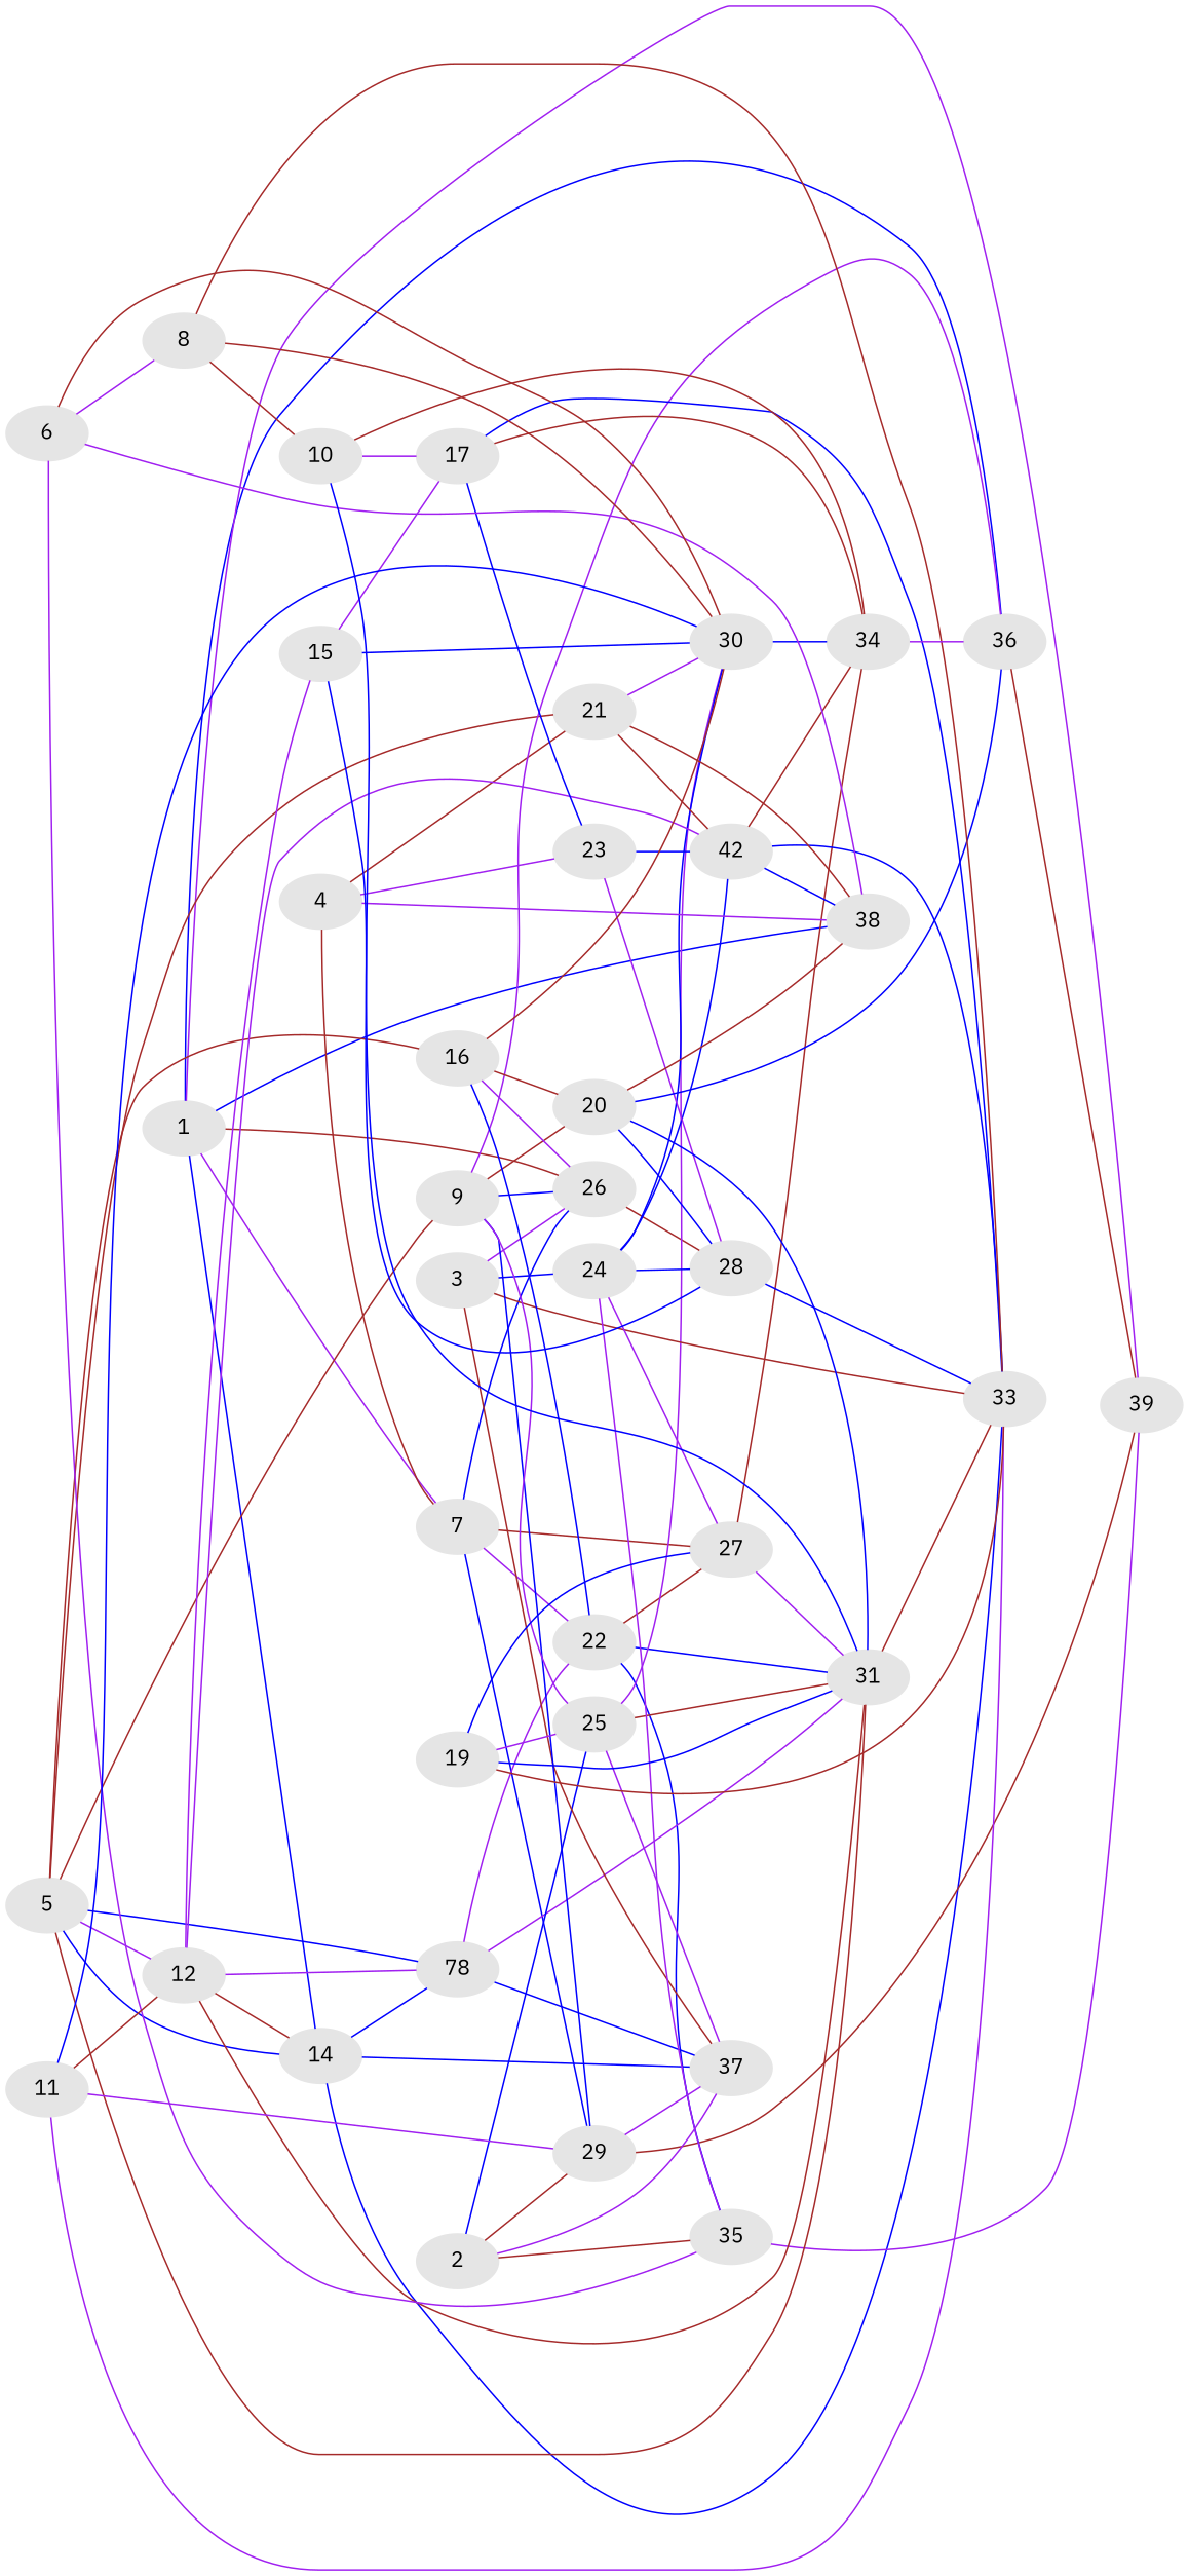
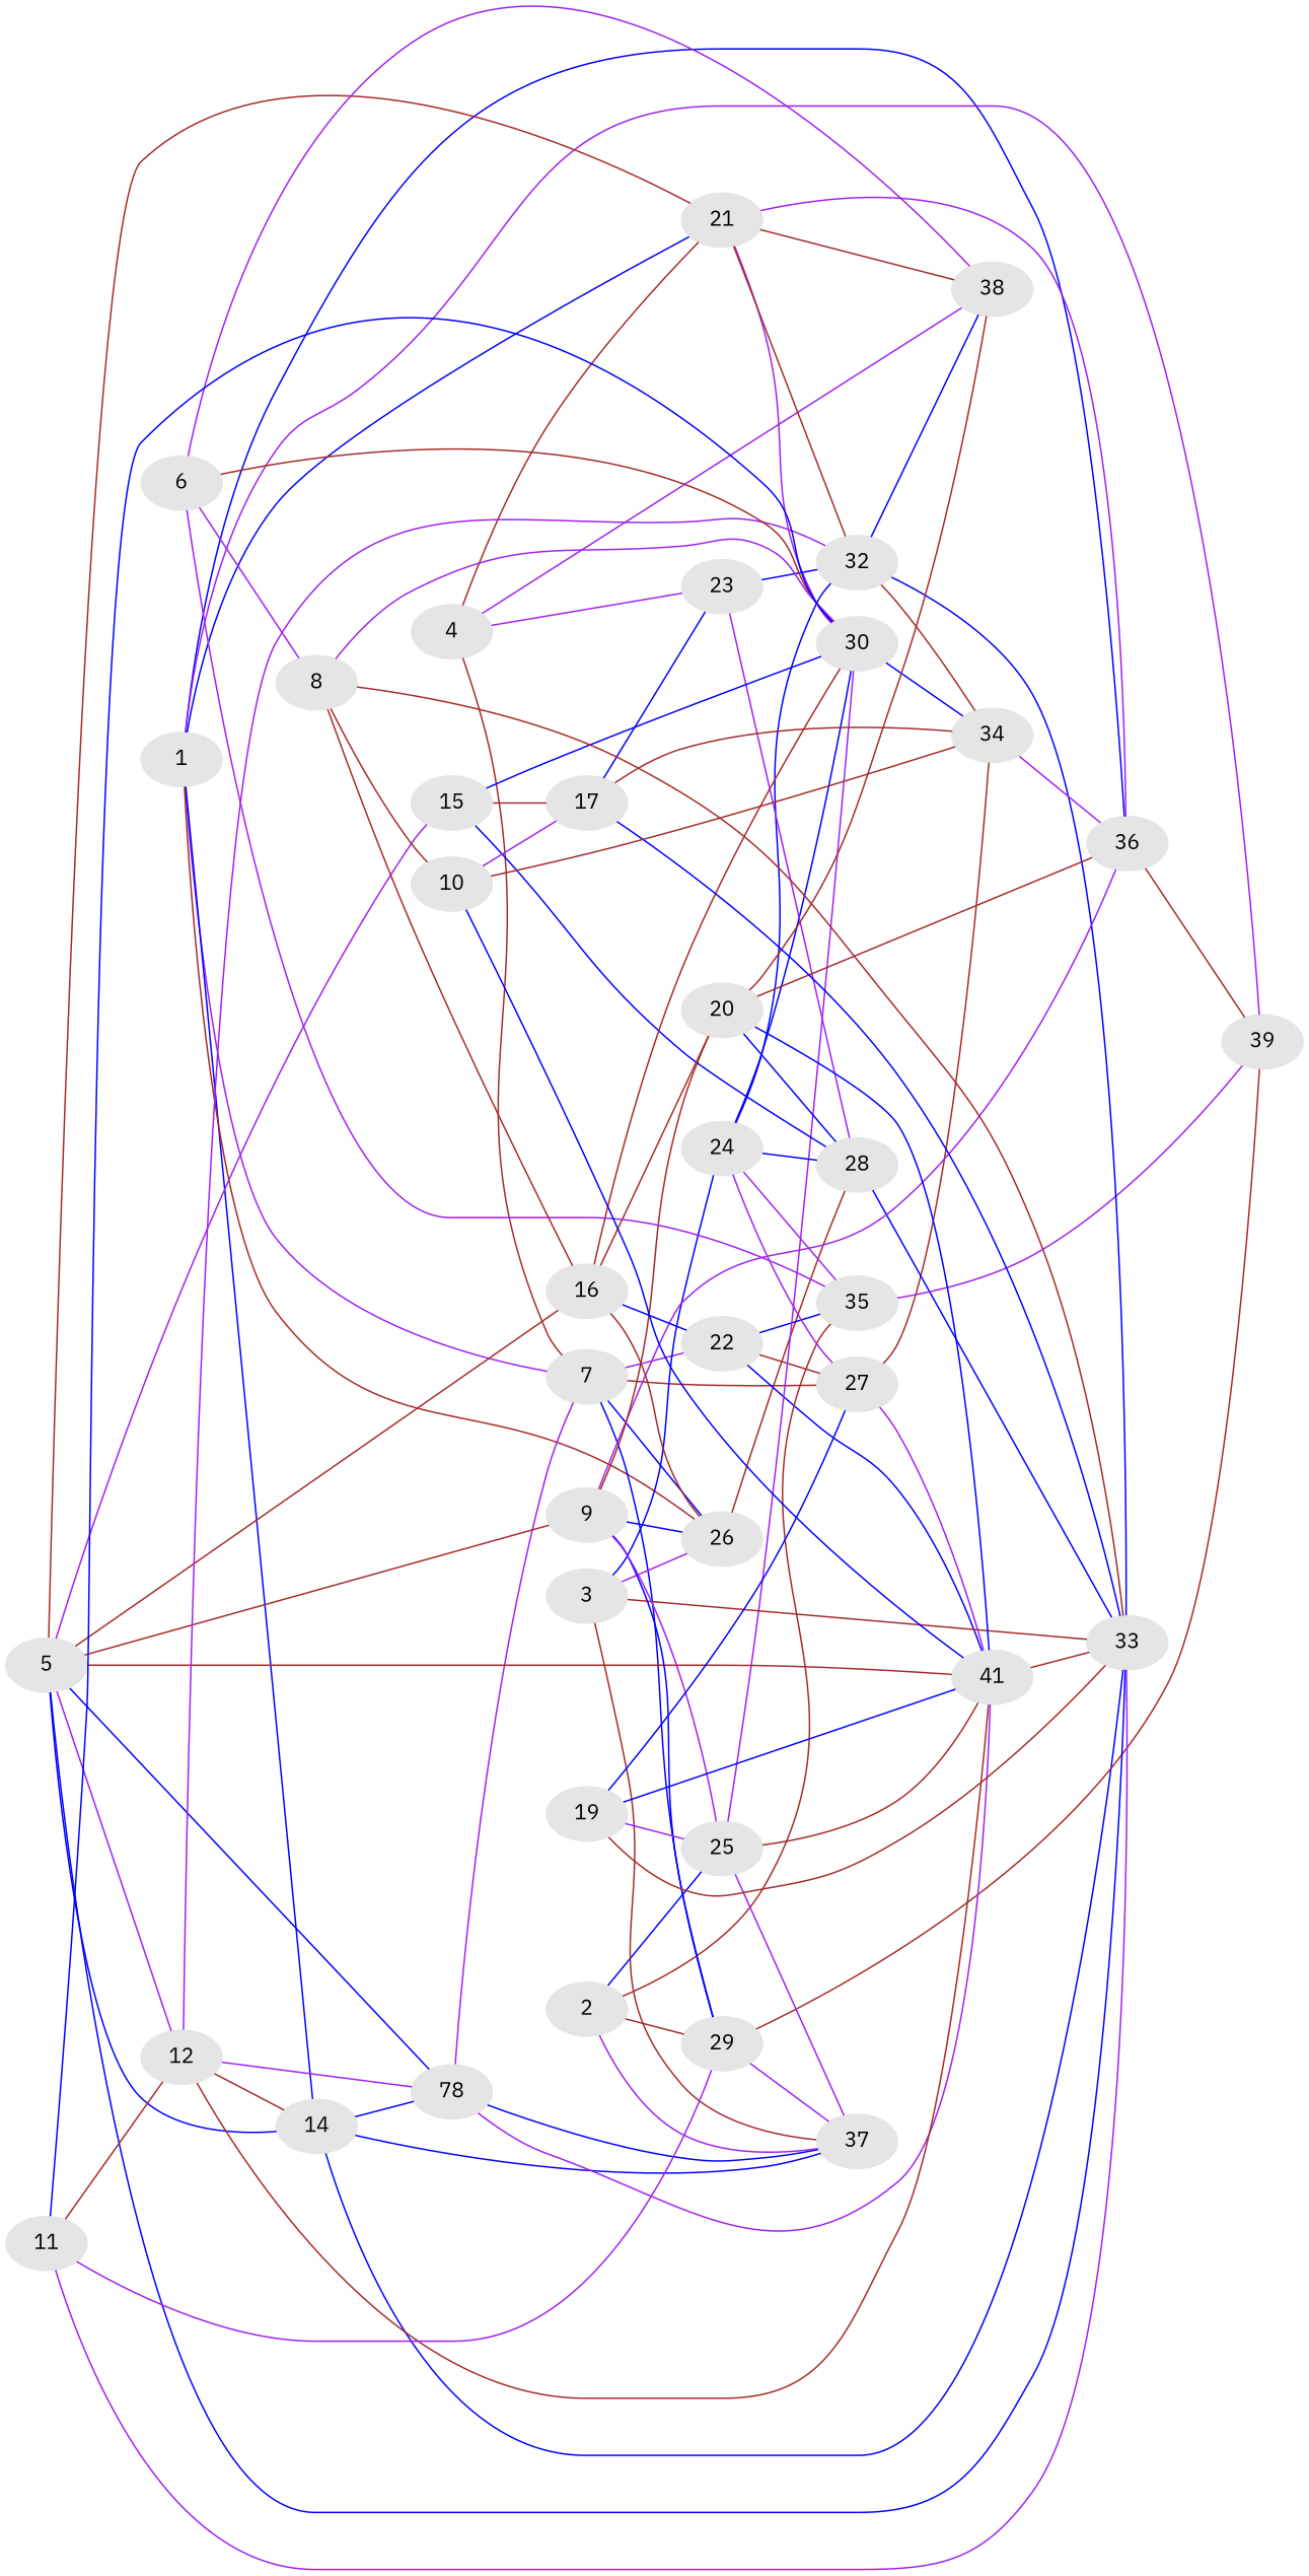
  graph {
    fontname="IBM Plex Sans"
    rankdir=LR
    node [color=gray90 fontname="IBM Plex Sans" style=filled]
    edge [color=brown fontname="IBM Plex Sans" weight=1.0]
    1
    7
    14
    26
    36
    38
    39
    29
    22
    27
    37
    33
    n13 [label=78]
    28
    2
    25
    35
-   31
+   31 [label=41]
    30
    3
    24
-   32 [label=42]
+   32
    4
    21
    23
    5
    9
    12
    15
    16
    20
    17
    6
    8
    10
    34
    11
    19
    1 -- 7 [color=purple]
    1 -- 14 [color=blue]
    1 -- 26
    1 -- 36 [color=blue]
-   1 -- 38 [color=blue]
+   1 -- 21 [color=blue]
    1 -- 39 [color=purple]
    7 -- 26 [color=blue]
    7 -- 29 [color=blue]
    7 -- 22 [color=purple]
    7 -- 27
    14 -- 37 [color=blue]
    14 -- 33 [color=blue]
    14 -- n13 [color=blue]
    26 -- 28
    36 -- 39
    29 -- 39
    29 -- 37 [color=purple]
    22 -- 27
    22 -- 35 [color=blue]
    22 -- 31 [color=blue]
    27 -- 31 [color=purple]
    27 -- 34
-   n13 -- 22 [color=purple]
+   n13 -- 7 [color=purple]
    n13 -- 37 [color=blue]
    n13 -- 31 [color=purple]
    28 -- 33 [color=blue]
    2 -- 29
    2 -- 37 [color=purple]
    2 -- 25 [color=blue]
    2 -- 35
    25 -- 37 [color=purple]
    25 -- 31
    25 -- 30 [color=purple]
    35 -- 39 [color=purple]
    31 -- 33
    30 -- 34 [color=blue]
    3 -- 26 [color=purple]
    3 -- 37
    3 -- 33
    3 -- 24 [color=blue]
    24 -- 27 [color=purple]
    24 -- 28 [color=blue]
    24 -- 35 [color=purple]
    24 -- 30 [color=blue]
    24 -- 32 [color=blue]
    32 -- 38 [color=blue]
    32 -- 33 [color=blue]
    32 -- 34
    4 -- 7
    4 -- 38 [color=purple]
    4 -- 21
    4 -- 23 [color=purple]
+   21 -- 36 [color=purple]
    21 -- 38
    21 -- 30 [color=purple]
    21 -- 32
    23 -- 28 [color=purple]
    23 -- 32 [color=blue weight=2.0]
    5 -- 14 [color=blue]
+   5 -- 33 [color=blue]
    5 -- n13 [color=blue]
    5 -- 31
    5 -- 21
    5 -- 9
    5 -- 12 [color=purple]
-   12 -- 15 [color=purple]
+   5 -- 15 [color=purple]
    5 -- 16
    9 -- 26 [color=blue]
    9 -- 36 [color=purple]
    9 -- 29 [color=blue]
    9 -- 25 [color=purple]
    9 -- 20
    12 -- 14
    12 -- n13 [color=purple]
    12 -- 31
    12 -- 32 [color=purple]
    15 -- 28 [color=blue]
    15 -- 30 [color=blue]
-   15 -- 17 [color=purple]
-   16 -- 26 [color=purple]
+   15 -- 17
+   16 -- 26
    16 -- 22 [color=blue]
    16 -- 30
    16 -- 20
-   20 -- 36 [color=blue]
+   20 -- 36
    20 -- 38
    20 -- 28 [color=blue]
    20 -- 31 [color=blue]
    17 -- 33 [color=blue]
    17 -- 23 [color=blue weight=2.0]
    17 -- 34
    6 -- 38 [color=purple]
    6 -- 35 [color=purple]
    6 -- 30
    6 -- 8 [color=purple]
    8 -- 33
-   8 -- 30 [weight=2.0]
+   8 -- 30 [color=purple weight=2.0]
+   8 -- 16
    8 -- 10
    10 -- 31 [color=blue]
    10 -- 17 [color=purple]
    10 -- 34
    34 -- 36 [color=purple]
    11 -- 29 [color=purple]
    11 -- 33 [color=purple]
    11 -- 30 [color=blue]
    11 -- 12
    19 -- 27 [color=blue]
    19 -- 33
    19 -- 25 [color=purple]
    19 -- 31 [color=blue]
  }
